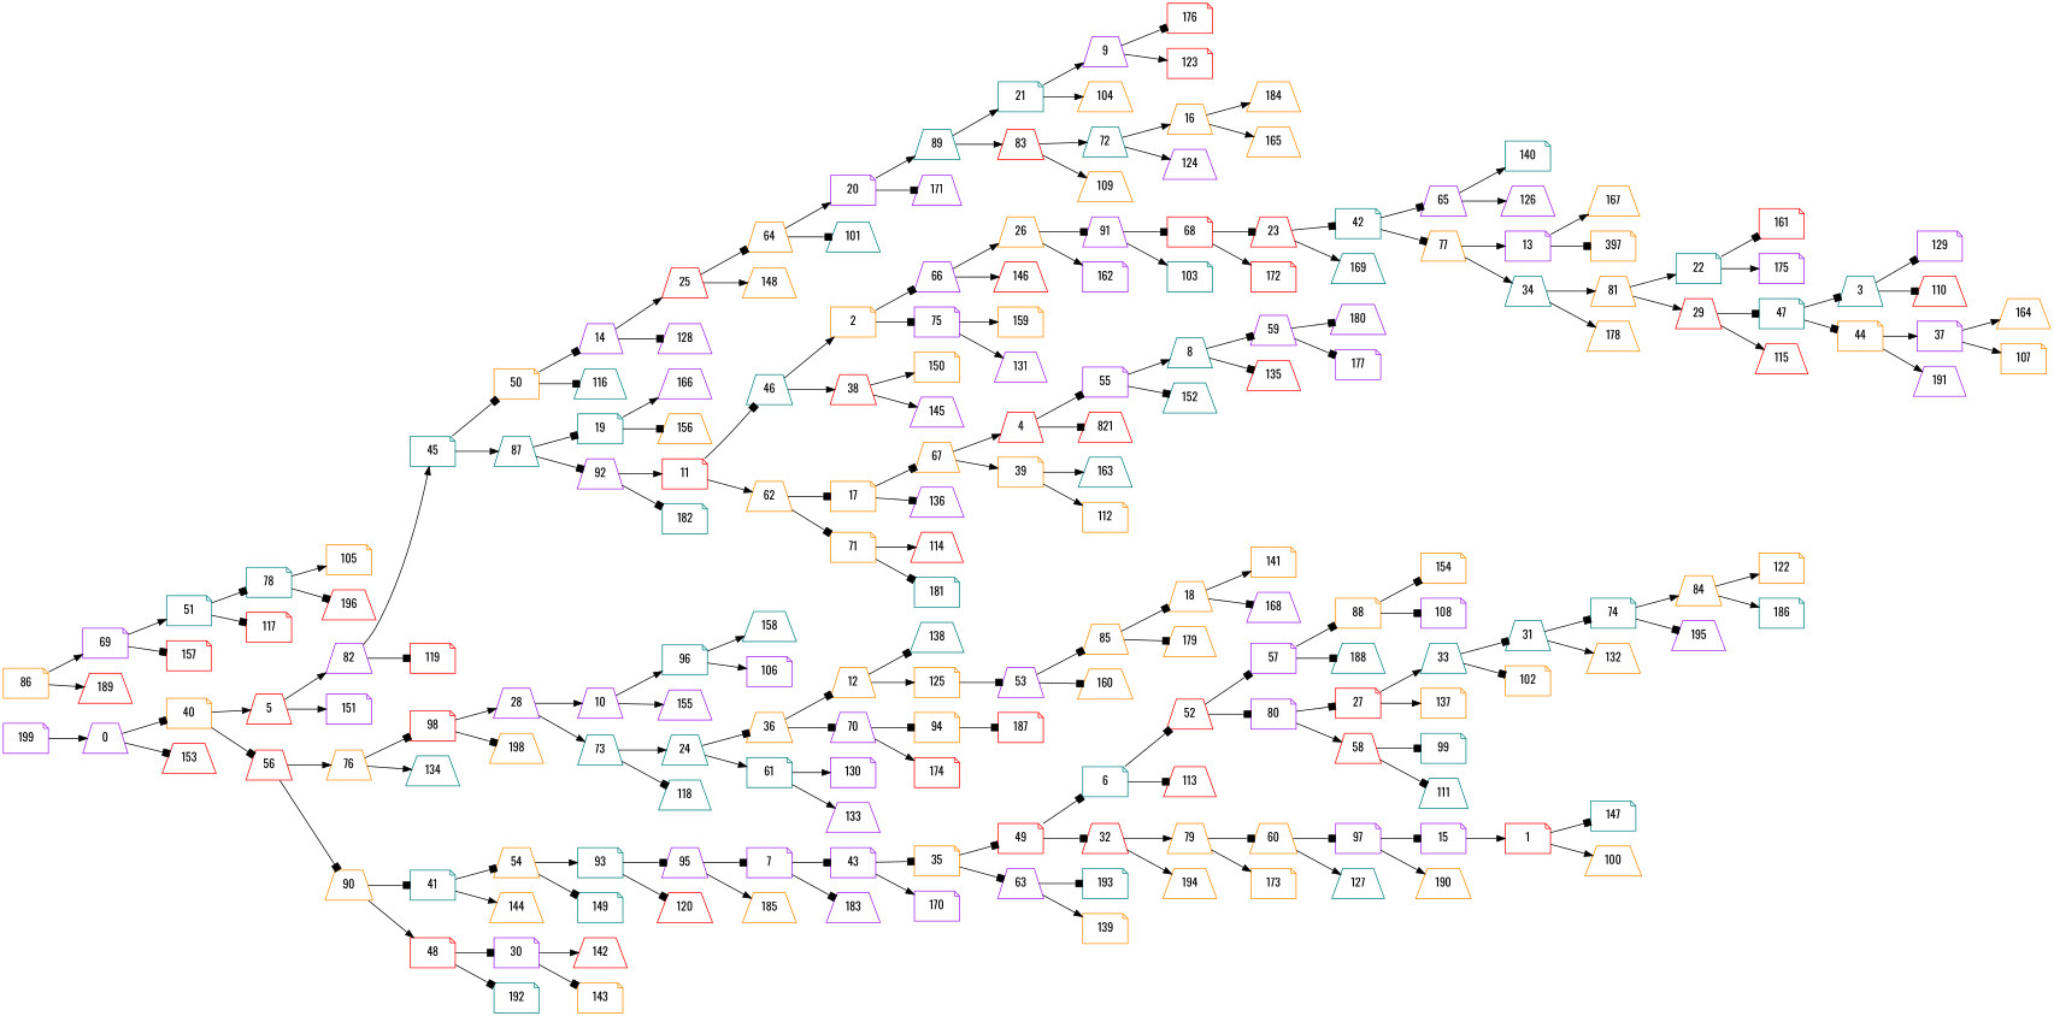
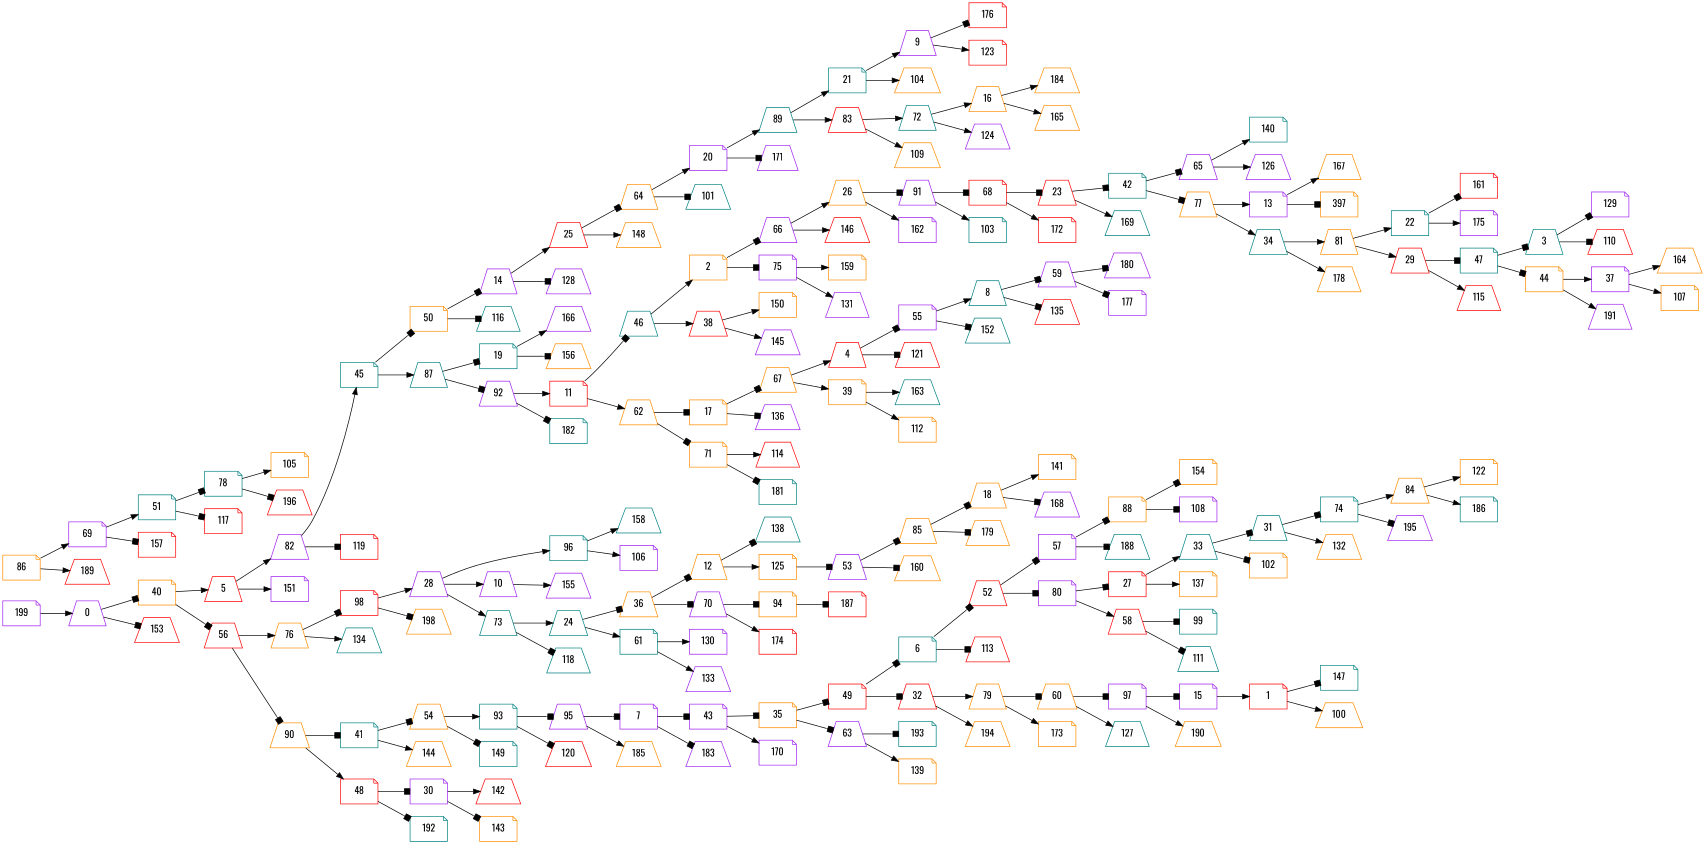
  digraph {
    fontname=Oswald
    rankdir=LR
    node [color=darkorange fontname=Oswald shape=trapezium]
    edge [arrowhead=box fontname=Oswald]
    n1 [color=purple label=0]
    n2 [label=40 shape=note]
    n3 [color=red label=153]
    n4 [color=red label=5]
    n5 [color=red label=56]
    n6 [color=red label=1 shape=note]
    n7 [color=teal label=147 shape=note]
    n8 [label=100]
    n9 [label=2 shape=note]
    n10 [color=purple label=66]
    n11 [color=purple label=75 shape=note]
    n12 [label=26]
    n13 [color=red label=146]
    n14 [label=159 shape=note]
    n15 [color=purple label=131]
    n16 [color=teal label=3]
    n17 [color=purple label=129 shape=note]
    n18 [color=red label=110]
    n19 [color=red label=4]
    n20 [color=purple label=55 shape=note]
-   n21 [color=red label=821]
+   n21 [color=red label=121]
    n22 [color=teal label=8]
    n23 [color=teal label=152]
    n24 [color=purple label=82]
    n25 [color=purple label=151 shape=note]
    n26 [color=teal label=45 shape=note]
    n27 [color=red label=119 shape=note]
    n28 [color=teal label=6 shape=note]
    n29 [color=red label=52]
    n30 [color=red label=113]
    n31 [color=purple label=57 shape=note]
    n32 [color=purple label=80 shape=note]
    n33 [color=purple label=7 shape=note]
    n34 [color=purple label=43 shape=note]
    n35 [color=purple label=183]
    n36 [label=35 shape=note]
    n37 [color=purple label=170 shape=note]
    n38 [color=purple label=59]
    n39 [color=red label=135]
    n40 [color=purple label=180]
    n41 [color=purple label=177 shape=note]
    n42 [color=purple label=9]
    n43 [color=red label=176 shape=note]
    n44 [color=red label=123 shape=note]
    n45 [color=purple label=10]
    n46 [color=teal label=96 shape=note]
    n47 [color=purple label=155]
    n48 [color=teal label=158]
    n49 [color=purple label=106 shape=note]
    n50 [color=red label=11 shape=note]
    n51 [color=teal label=46]
    n52 [label=62]
    n53 [color=red label=38]
    n54 [label=17 shape=note]
    n55 [label=71 shape=note]
    n56 [label=12]
    n57 [color=teal label=138]
    n58 [label=125 shape=note]
    n59 [color=purple label=53]
    n60 [color=purple label=13 shape=note]
    n61 [label=167]
    n62 [label=397 shape=note]
    n63 [color=purple label=14]
    n64 [color=red label=25]
    n65 [color=purple label=128]
    n66 [label=64]
    n67 [label=148]
    n68 [color=purple label=15 shape=note]
    n69 [label=86 shape=note]
    n70 [color=purple label=69 shape=note]
    n71 [color=red label=189]
    n72 [label=16]
    n73 [label=184]
    n74 [label=165]
    n75 [label=67]
    n76 [color=purple label=136]
    n77 [label=39 shape=note]
    n78 [label=18]
    n79 [label=141 shape=note]
    n80 [color=purple label=168]
    n81 [color=teal label=19 shape=note]
    n82 [color=purple label=166]
    n83 [label=156]
    n84 [color=purple label=20 shape=note]
    n85 [color=teal label=89]
    n86 [color=purple label=171]
    n87 [color=teal label=21 shape=note]
    n88 [color=red label=83]
    n89 [label=104]
    n90 [color=teal label=22 shape=note]
    n91 [color=red label=161 shape=note]
    n92 [color=purple label=175 shape=note]
    n93 [color=red label=23]
    n94 [color=teal label=42 shape=note]
    n95 [color=teal label=169]
    n96 [color=purple label=65]
    n97 [label=77]
    n98 [color=teal label=24]
    n99 [label=36]
    n100 [color=teal label=61 shape=note]
    n101 [color=purple label=70]
    n102 [color=purple label=130 shape=note]
    n103 [color=purple label=133]
    n104 [color=teal label=101]
    n105 [color=purple label=91]
    n106 [color=purple label=162 shape=note]
    n107 [color=red label=68 shape=note]
    n108 [color=teal label=103 shape=note]
    n109 [color=red label=27 shape=note]
    n110 [color=teal label=33]
    n111 [label=137 shape=note]
    n112 [color=teal label=31]
    n113 [label=102 shape=note]
    n114 [color=purple label=28]
    n115 [color=teal label=73]
    n116 [color=teal label=118]
    n117 [color=red label=29]
    n118 [color=teal label=47 shape=note]
    n119 [color=red label=115]
    n120 [label=44 shape=note]
    n121 [color=purple label=30 shape=note]
    n122 [color=red label=142]
    n123 [label=143 shape=note]
    n124 [color=teal label=74 shape=note]
    n125 [label=132]
    n126 [label=84]
    n127 [color=purple label=195]
    n128 [color=red label=32]
    n129 [label=79]
    n130 [label=194]
    n131 [label=60]
    n132 [label=173 shape=note]
    n133 [color=teal label=34]
    n134 [label=81]
    n135 [label=178]
    n136 [color=red label=49 shape=note]
    n137 [color=purple label=63]
    n138 [color=teal label=193 shape=note]
    n139 [label=139 shape=note]
    n140 [label=94 shape=note]
    n141 [color=red label=174 shape=note]
    n142 [color=purple label=37 shape=note]
    n143 [label=164]
    n144 [label=107 shape=note]
    n145 [label=150 shape=note]
    n146 [color=purple label=145]
    n147 [color=teal label=163]
    n148 [label=112 shape=note]
    n149 [label=76]
    n150 [label=90]
    n151 [color=teal label=41 shape=note]
    n152 [label=54]
    n153 [label=144]
    n154 [color=teal label=93 shape=note]
    n155 [color=teal label=149 shape=note]
    n156 [color=teal label=140 shape=note]
    n157 [color=purple label=126]
    n158 [color=purple label=191]
    n159 [label=50 shape=note]
    n160 [color=teal label=87]
    n161 [color=teal label=116]
    n162 [color=purple label=92]
    n163 [color=red label=48 shape=note]
    n164 [color=teal label=192 shape=note]
    n165 [color=teal label=51 shape=note]
    n166 [color=teal label=78 shape=note]
    n167 [color=red label=117 shape=note]
    n168 [label=105 shape=note]
    n169 [color=red label=196]
    n170 [label=88 shape=note]
    n171 [color=teal label=188]
    n172 [color=red label=58]
    n173 [label=85]
    n174 [label=160]
    n175 [label=179]
    n176 [color=purple label=95]
    n177 [color=red label=120]
    n178 [color=red label=98 shape=note]
    n179 [color=teal label=134]
    n180 [label=154 shape=note]
    n181 [color=purple label=108 shape=note]
    n182 [color=teal label=99 shape=note]
    n183 [color=teal label=111]
    n184 [color=purple label=97 shape=note]
    n185 [color=teal label=127]
    n186 [label=190]
    n187 [color=red label=114]
    n188 [color=teal label=181 shape=note]
    n189 [color=red label=172 shape=note]
    n190 [color=red label=157 shape=note]
    n191 [color=red label=187 shape=note]
    n192 [color=teal label=72]
    n193 [color=purple label=124]
    n194 [label=122 shape=note]
    n195 [color=teal label=186 shape=note]
    n196 [label=198]
    n197 [label=109]
    n198 [color=teal label=182 shape=note]
    n199 [label=185]
    n200 [color=purple label=199 shape=note]
    n1 -> n2
    n1 -> n3
    n2 -> n4 [arrowhead=normal]
    n2 -> n5
    n4 -> n24 [arrowhead=normal]
    n4 -> n25 [arrowhead=normal]
    n5 -> n149 [arrowhead=normal]
    n5 -> n150
    n6 -> n7
    n6 -> n8 [arrowhead=normal]
    n9 -> n10
    n9 -> n11
    n10 -> n12 [arrowhead=normal]
    n10 -> n13 [arrowhead=normal]
    n11 -> n14 [arrowhead=normal]
    n11 -> n15 [arrowhead=normal]
    n12 -> n105
    n12 -> n106 [arrowhead=normal]
    n16 -> n17
    n16 -> n18
    n19 -> n20
    n19 -> n21
    n20 -> n22 [arrowhead=normal]
    n20 -> n23
    n22 -> n38
    n22 -> n39
    n24 -> n26 [arrowhead=normal]
    n24 -> n27
    n26 -> n159
    n26 -> n160 [arrowhead=normal]
    n28 -> n29
    n28 -> n30
    n29 -> n31
    n29 -> n32
    n31 -> n170
    n31 -> n171
    n32 -> n109
    n32 -> n172 [arrowhead=normal]
    n33 -> n34
    n33 -> n35
    n34 -> n36
    n34 -> n37 [arrowhead=normal]
    n36 -> n136
    n36 -> n137
    n38 -> n40
    n38 -> n41
    n42 -> n43
    n42 -> n44 [arrowhead=normal]
-   n45 -> n46 [arrowhead=normal]
+   n114 -> n46 [arrowhead=normal]
    n45 -> n47 [arrowhead=normal]
    n46 -> n48 [arrowhead=normal]
    n46 -> n49 [arrowhead=normal]
    n50 -> n51
    n50 -> n52 [arrowhead=normal]
    n51 -> n9 [arrowhead=normal]
    n51 -> n53 [arrowhead=normal]
    n52 -> n54
    n52 -> n55
    n53 -> n145 [arrowhead=normal]
    n53 -> n146 [arrowhead=normal]
    n54 -> n75
    n54 -> n76
    n55 -> n187 [arrowhead=normal]
    n55 -> n188
    n56 -> n57
    n56 -> n58 [arrowhead=normal]
    n58 -> n59
    n59 -> n173
    n59 -> n174
    n60 -> n61 [arrowhead=normal]
    n60 -> n62
    n63 -> n64 [arrowhead=normal]
    n63 -> n65
    n64 -> n66
    n64 -> n67 [arrowhead=normal]
    n66 -> n84 [arrowhead=normal]
    n66 -> n104
    n68 -> n6 [arrowhead=normal]
    n69 -> n70 [arrowhead=normal]
    n69 -> n71 [arrowhead=normal]
    n70 -> n165 [arrowhead=normal]
    n70 -> n190
    n72 -> n73 [arrowhead=normal]
    n72 -> n74 [arrowhead=normal]
    n75 -> n19 [arrowhead=normal]
    n75 -> n77 [arrowhead=normal]
    n77 -> n147 [arrowhead=normal]
    n77 -> n148 [arrowhead=normal]
    n78 -> n79 [arrowhead=normal]
    n78 -> n80
    n81 -> n82 [arrowhead=normal]
    n81 -> n83
    n84 -> n85 [arrowhead=normal]
    n84 -> n86
    n85 -> n87 [arrowhead=normal]
    n85 -> n88 [arrowhead=normal]
    n87 -> n42 [arrowhead=normal]
    n87 -> n89 [arrowhead=normal]
    n88 -> n192 [arrowhead=normal]
    n88 -> n197 [arrowhead=normal]
    n90 -> n91
    n90 -> n92 [arrowhead=normal]
    n93 -> n94
    n93 -> n95 [arrowhead=normal]
    n94 -> n96
    n94 -> n97
    n96 -> n156 [arrowhead=normal]
    n96 -> n157 [arrowhead=normal]
    n97 -> n60 [arrowhead=normal]
    n97 -> n133 [arrowhead=normal]
    n98 -> n99
    n98 -> n100 [arrowhead=normal]
    n99 -> n56
    n99 -> n101
    n100 -> n102 [arrowhead=normal]
    n100 -> n103 [arrowhead=normal]
    n101 -> n140
    n101 -> n141 [arrowhead=normal]
    n105 -> n107
    n105 -> n108 [arrowhead=normal]
    n107 -> n93
    n107 -> n189 [arrowhead=normal]
    n109 -> n110 [arrowhead=normal]
    n109 -> n111 [arrowhead=normal]
    n110 -> n112
    n110 -> n113
    n112 -> n124
    n112 -> n125 [arrowhead=normal]
    n114 -> n45 [arrowhead=normal]
    n114 -> n115 [arrowhead=normal]
    n115 -> n98 [arrowhead=normal]
    n115 -> n116
    n117 -> n118
    n117 -> n119 [arrowhead=normal]
    n118 -> n16
    n118 -> n120
    n120 -> n142 [arrowhead=normal]
    n120 -> n158 [arrowhead=normal]
    n121 -> n122 [arrowhead=normal]
    n121 -> n123
    n124 -> n126 [arrowhead=normal]
    n124 -> n127
    n126 -> n194 [arrowhead=normal]
    n126 -> n195 [arrowhead=normal]
    n128 -> n129 [arrowhead=normal]
    n128 -> n130 [arrowhead=normal]
    n129 -> n131
    n129 -> n132 [arrowhead=normal]
    n131 -> n184
    n131 -> n185 [arrowhead=normal]
    n133 -> n134 [arrowhead=normal]
    n133 -> n135 [arrowhead=normal]
    n134 -> n90 [arrowhead=normal]
    n134 -> n117 [arrowhead=normal]
    n136 -> n28
    n136 -> n128
    n137 -> n138
    n137 -> n139 [arrowhead=normal]
    n140 -> n191
    n142 -> n143 [arrowhead=normal]
    n142 -> n144 [arrowhead=normal]
    n149 -> n178
    n149 -> n179 [arrowhead=normal]
    n150 -> n151
    n150 -> n163 [arrowhead=normal]
    n151 -> n152
    n151 -> n153 [arrowhead=normal]
    n152 -> n154 [arrowhead=normal]
    n152 -> n155
    n154 -> n176
    n154 -> n177
    n159 -> n63
    n159 -> n161
    n160 -> n81
    n160 -> n162
    n162 -> n50 [arrowhead=normal]
    n162 -> n198
    n163 -> n121
    n163 -> n164
    n165 -> n166
    n165 -> n167
    n166 -> n168 [arrowhead=normal]
    n166 -> n169
    n170 -> n180
    n170 -> n181
    n172 -> n182
    n172 -> n183
    n173 -> n78
    n173 -> n175
    n176 -> n33
    n176 -> n199 [arrowhead=normal]
    n178 -> n114 [arrowhead=normal]
    n178 -> n196
    n184 -> n68
    n184 -> n186 [arrowhead=normal]
    n192 -> n72 [arrowhead=normal]
    n192 -> n193 [arrowhead=normal]
    n200 -> n1 [arrowhead=normal]
  }
